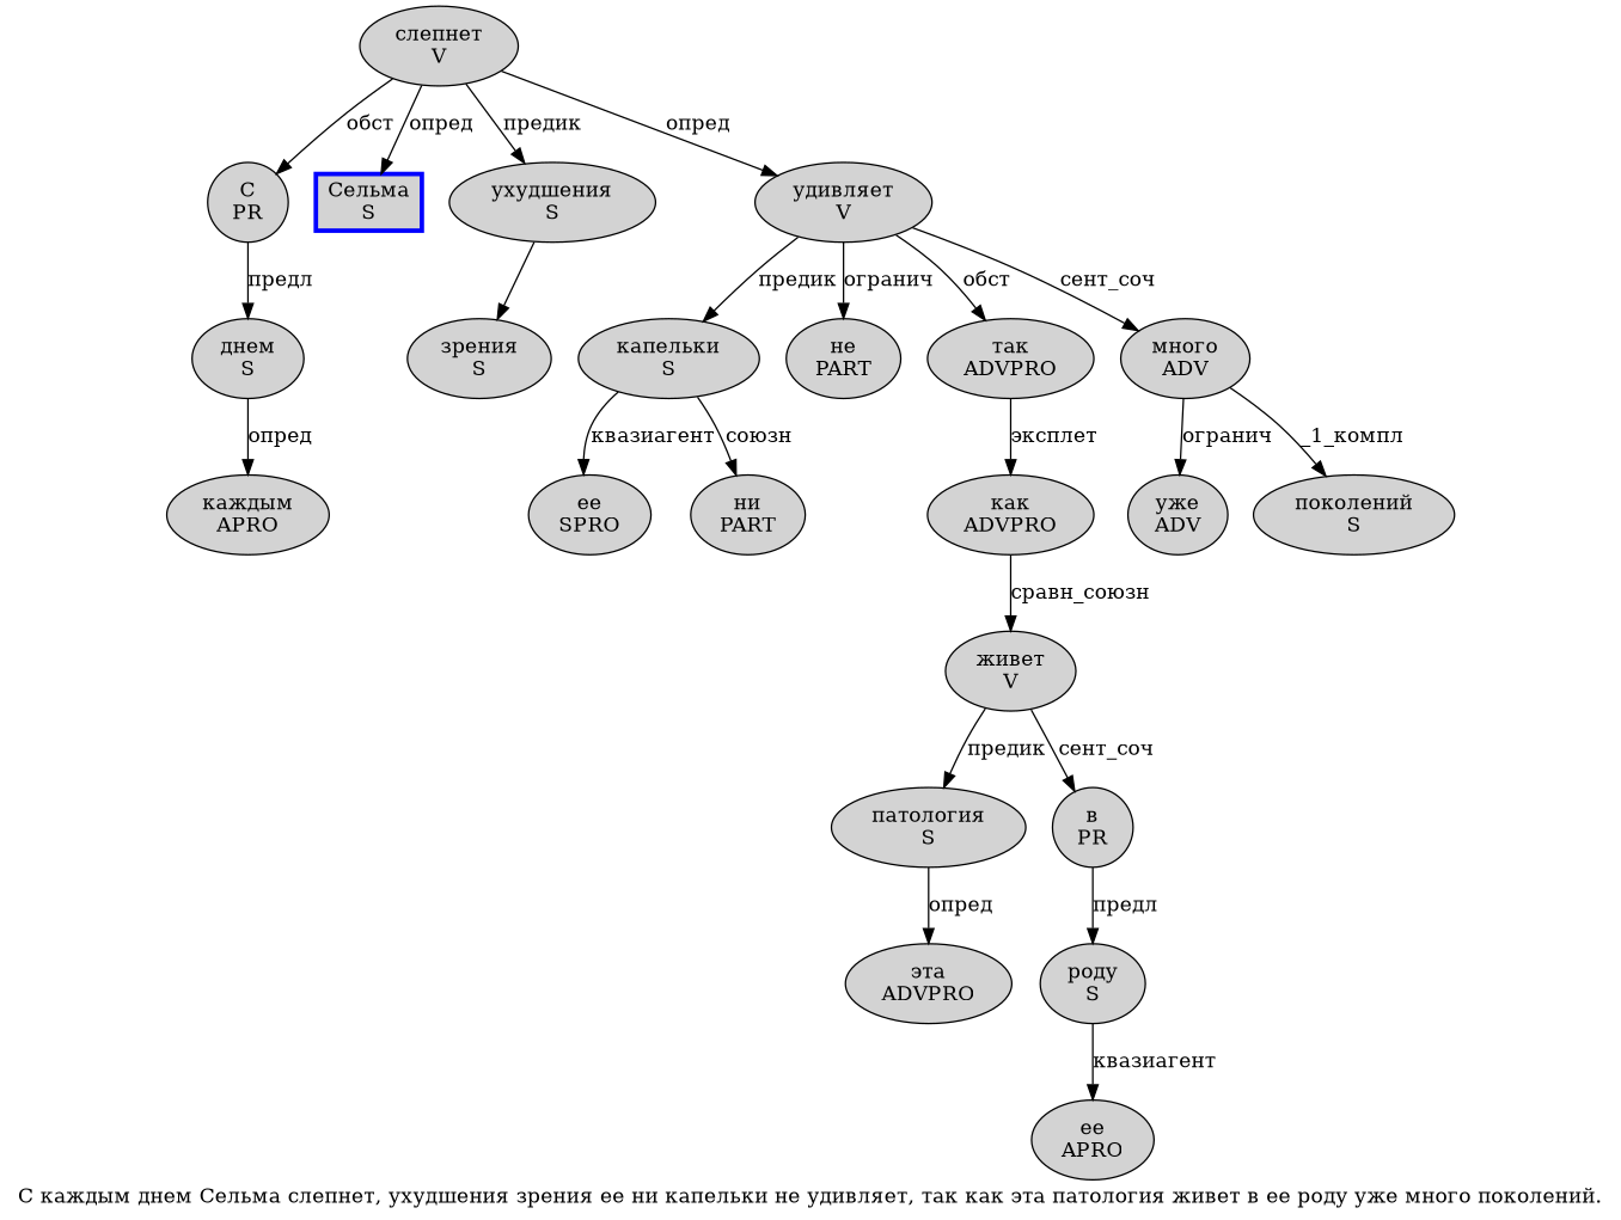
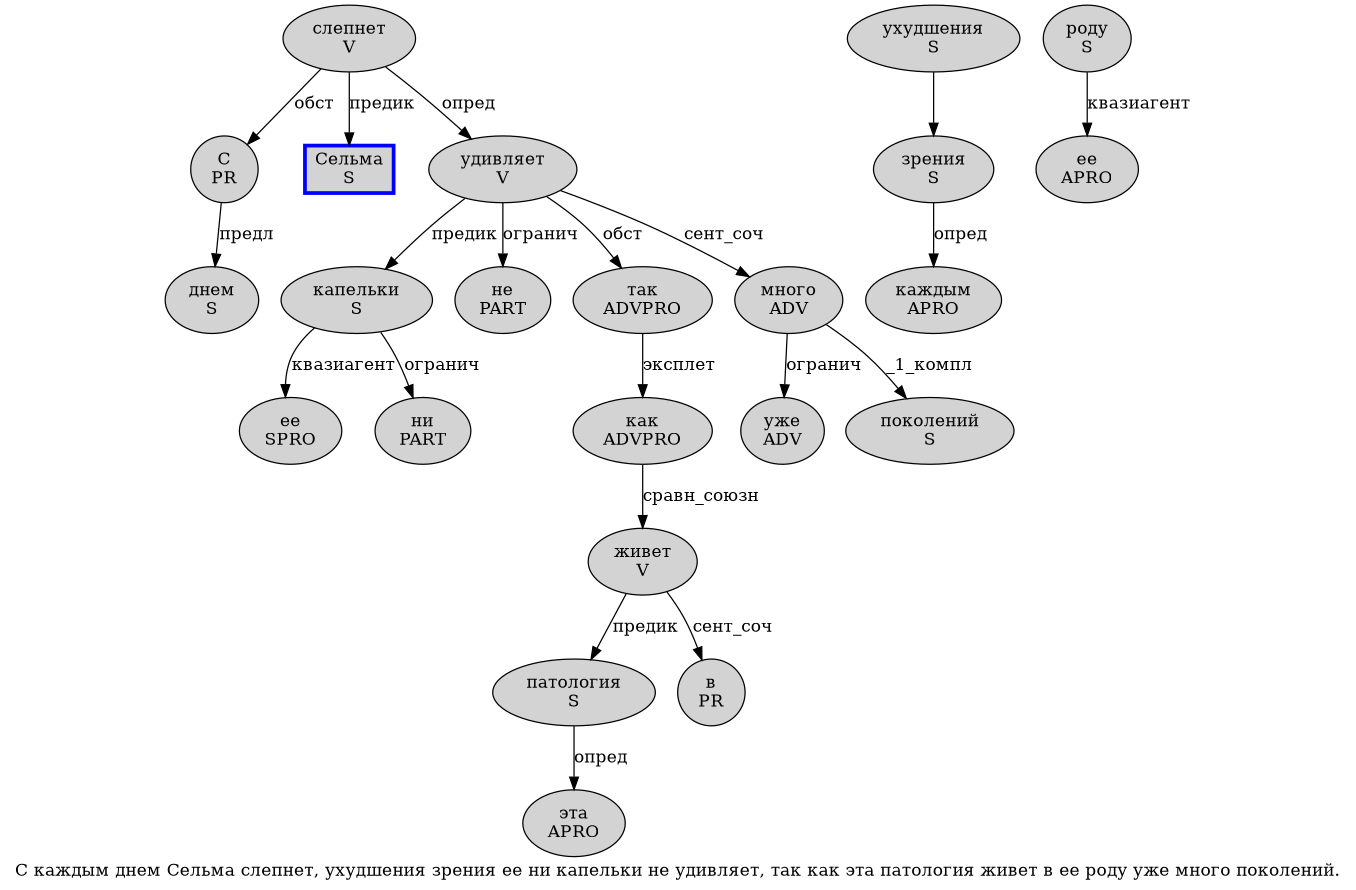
  digraph {
    label="С каждым днем Сельма слепнет, ухудшения зрения ее ни капельки не удивляет, так как эта патология живет в ее роду уже много поколений."
    node [fillcolor=lightgray penwidth=1 shape=ellipse style=filled]
    n1 [label="С\nPR"]
    n2 [label="днем\nS"]
    n3 [label="каждым\nAPRO"]
    n4 [color=blue label="Сельма\nS" penwidth=3 shape=box]
    n5 [label="слепнет\nV"]
    n6 [label="ухудшения\nS"]
    n7 [label="удивляет\nV"]
    n8 [label="зрения\nS"]
    n9 [label="капельки\nS"]
    n10 [label="не\nPART"]
    n11 [label="так\nADVPRO"]
    n12 [label="много\nADV"]
    n13 [label="ее\nSPRO"]
    n14 [label="ни\nPART"]
    n15 [label="как\nADVPRO"]
    n16 [label="уже\nADV"]
    n17 [label="поколений\nS"]
    n18 [label="живет\nV"]
    n19 [label="патология\nS"]
    n20 [label="в\nPR"]
-   n21 [label="эта\nADVPRO"]
+   n21 [label="эта\nAPRO"]
    n22 [label="роду\nS"]
    n23 [label="ее\nAPRO"]
    n1 -> n2 [label="предл"]
-   n2 -> n3 [label="опред"]
+   n8 -> n3 [label="опред"]
    n5 -> n1 [label="обст"]
-   n5 -> n4 [label="опред"]
-   n5 -> n6 [label="предик"]
+   n5 -> n4 [label="предик"]
    n5 -> n7 [label="опред"]
    n6 -> n8
    n7 -> n9 [label="предик"]
    n7 -> n10 [label="огранич"]
    n7 -> n11 [label="обст"]
    n7 -> n12 [label="сент_соч"]
    n9 -> n13 [label="квазиагент"]
-   n9 -> n14 [label="союзн"]
+   n9 -> n14 [label="огранич"]
    n11 -> n15 [label="эксплет"]
    n12 -> n16 [label="огранич"]
    n12 -> n17 [label="_1_компл"]
    n15 -> n18 [label="сравн_союзн"]
    n18 -> n19 [label="предик"]
    n18 -> n20 [label="сент_соч"]
    n19 -> n21 [label="опред"]
-   n20 -> n22 [label="предл"]
    n22 -> n23 [label="квазиагент"]
  }
